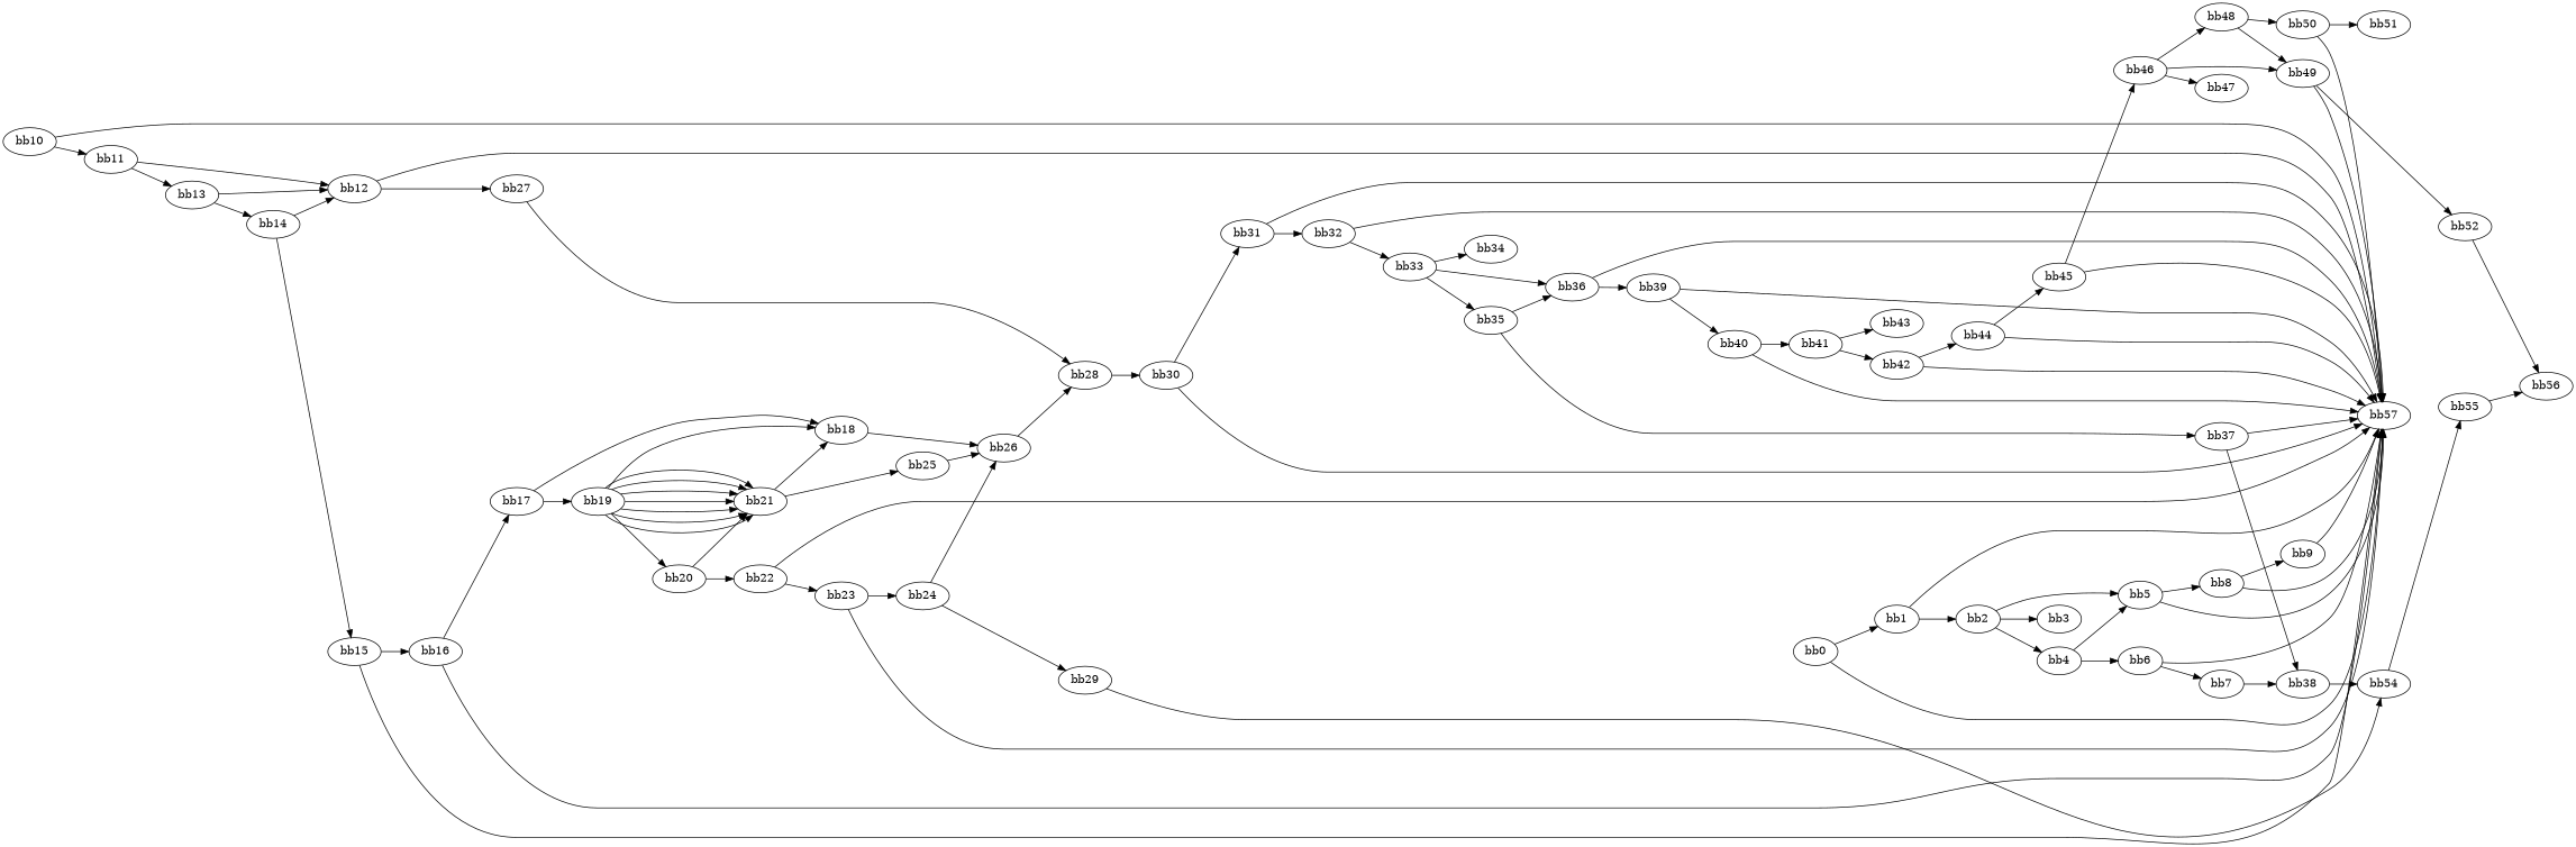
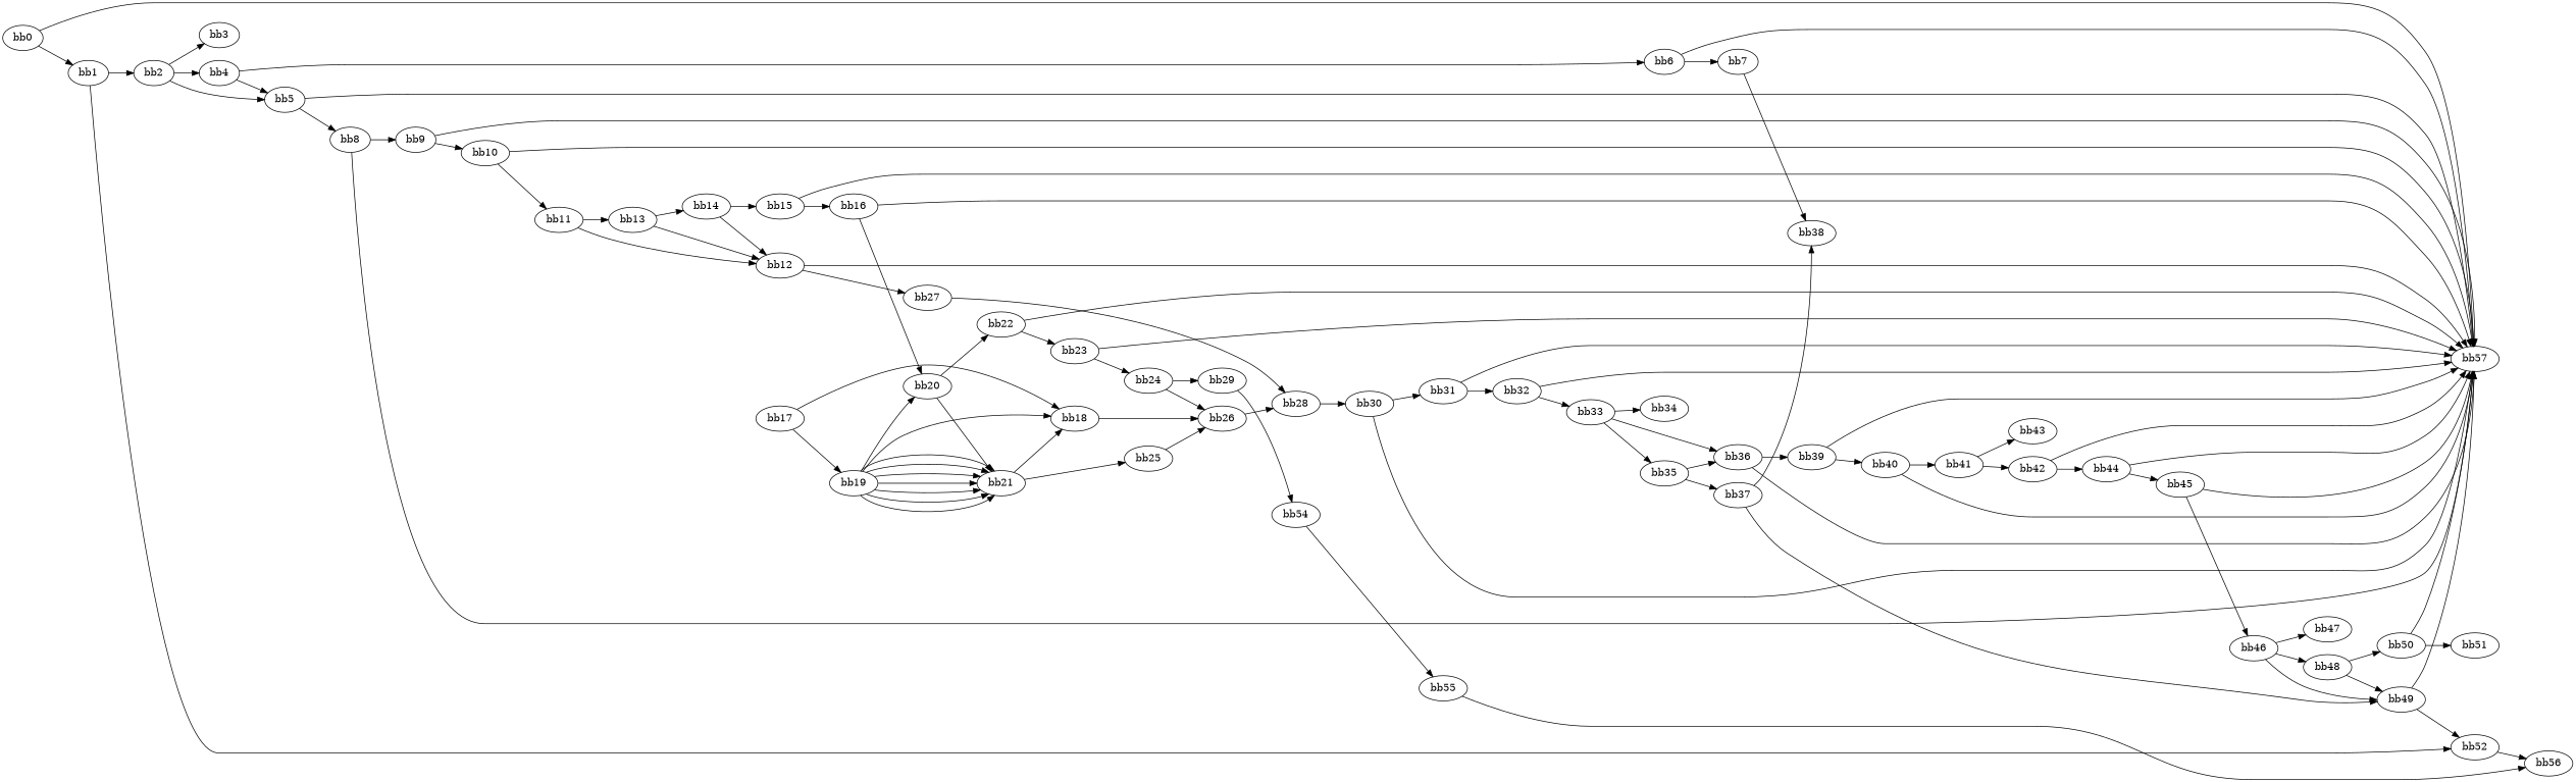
  digraph {
    rankdir=LR
    n1 [label="bb0\l"]
    n2 [label="bb1\l"]
    n3 [label="bb57\l"]
    n4 [label="bb2\l"]
    n5 [label="bb3\l"]
    n6 [label="bb4\l"]
    n7 [label="bb5\l"]
    n8 [label="bb6\l"]
    n9 [label="bb8\l"]
    n10 [label="bb7\l"]
    n11 [label="bb9\l"]
    n12 [label="bb38\l"]
    n13 [label="bb55\l"]
    n14 [label="bb56\l"]
    n15 [label="bb10\l"]
    n16 [label="bb11\l"]
    n17 [label="bb12\l"]
    n18 [label="bb13\l"]
    n19 [label="bb27\l"]
    n20 [label="bb14\l"]
    n21 [label="bb28\l"]
    n22 [label="bb15\l"]
    n23 [label="bb16\l"]
    n24 [label="bb17\l"]
    n25 [label="bb18\l"]
    n26 [label="bb19\l"]
    n27 [label="bb26\l"]
    n28 [label="bb20\l"]
    n29 [label="bb21\l"]
    n30 [label="bb22\l"]
    n31 [label="bb25\l"]
    n32 [label="bb23\l"]
    n33 [label="bb24\l"]
    n34 [label="bb29\l"]
    n35 [label="bb30\l"]
    n36 [label="bb54\l"]
    n37 [label="bb31\l"]
    n38 [label="bb32\l"]
    n39 [label="bb33\l"]
    n40 [label="bb34\l"]
    n41 [label="bb35\l"]
    n42 [label="bb36\l"]
    n43 [label="bb37\l"]
    n44 [label="bb39\l"]
    n45 [label="bb40\l"]
    n46 [label="bb41\l"]
    n47 [label="bb42\l"]
    n48 [label="bb43\l"]
    n49 [label="bb44\l"]
    n50 [label="bb45\l"]
    n51 [label="bb46\l"]
    n52 [label="bb47\l"]
    n53 [label="bb48\l"]
    n54 [label="bb49\l"]
    n55 [label="bb50\l"]
    n56 [label="bb52\l"]
    n57 [label="bb51\l"]
    n1 -> n2
    n1 -> n3
-   n2 -> n3
+   n2 -> n56
    n2 -> n4
    n4 -> n5
    n4 -> n6
    n4 -> n7
    n6 -> n7
    n6 -> n8
    n7 -> n3
    n7 -> n9
    n8 -> n3
    n8 -> n10
    n9 -> n3
    n9 -> n11
    n10 -> n12
    n11 -> n3
-   n12 -> n36
+   n11 -> n15
    n13 -> n14
    n15 -> n3
    n15 -> n16
    n16 -> n17
    n16 -> n18
    n17 -> n3
    n17 -> n19
    n18 -> n17
    n18 -> n20
    n19 -> n21
    n20 -> n17
    n20 -> n22
    n21 -> n35
    n22 -> n3
    n22 -> n23
    n23 -> n3
-   n23 -> n24
+   n23 -> n28
    n24 -> n25
    n24 -> n26
    n25 -> n27
    n26 -> n25
    n26 -> n28
    n26 -> n29
    n26 -> n29
    n26 -> n29
    n26 -> n29
    n26 -> n29
    n26 -> n29
    n26 -> n29
    n27 -> n21
    n28 -> n29
    n28 -> n30
    n29 -> n25
    n29 -> n31
    n30 -> n3
    n30 -> n32
    n31 -> n27
    n32 -> n3
    n32 -> n33
    n33 -> n27
    n33 -> n34
    n34 -> n36
    n35 -> n3
    n35 -> n37
    n36 -> n13
    n37 -> n3
    n37 -> n38
    n38 -> n3
    n38 -> n39
    n39 -> n40
    n39 -> n41
    n39 -> n42
    n41 -> n42
    n41 -> n43
    n42 -> n3
    n42 -> n44
-   n43 -> n3
+   n43 -> n54
    n43 -> n12
    n44 -> n3
    n44 -> n45
    n45 -> n3
    n45 -> n46
    n46 -> n47
    n46 -> n48
    n47 -> n3
    n47 -> n49
    n49 -> n3
    n49 -> n50
    n50 -> n3
    n50 -> n51
    n51 -> n52
    n51 -> n53
    n51 -> n54
    n53 -> n54
    n53 -> n55
    n54 -> n3
    n54 -> n56
    n55 -> n3
    n55 -> n57
    n56 -> n14
  }
